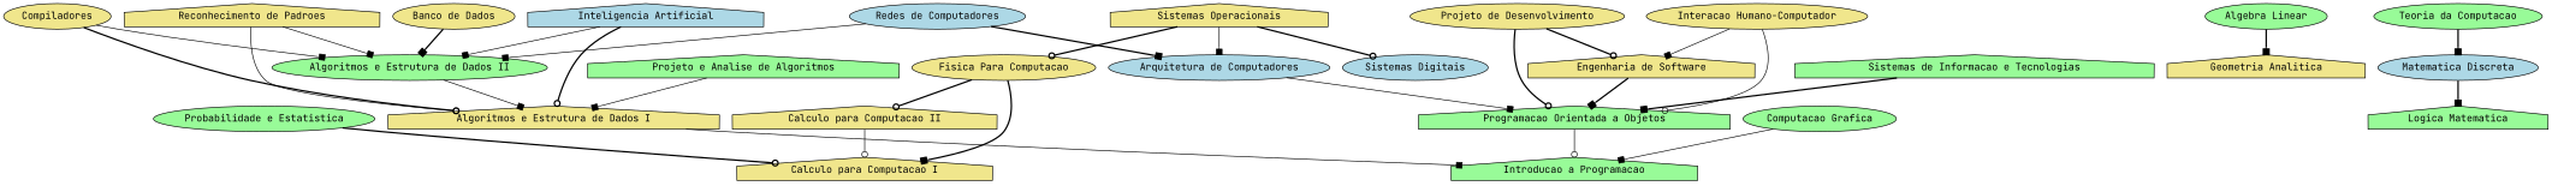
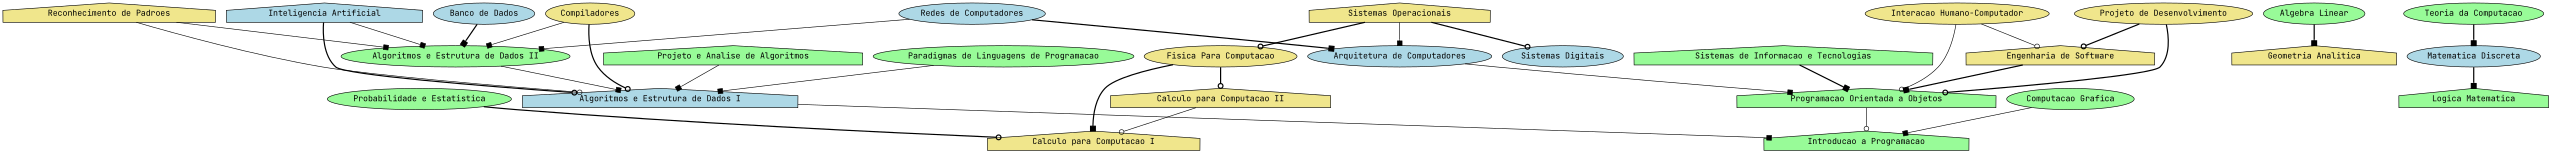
  digraph {
    fontname="JetBrains Mono"
    node [fillcolor=khaki fontname="JetBrains Mono" shape=ellipse style=filled]
    edge [arrowhead=box fontname="JetBrains Mono" style=solid]
    "Calculo para Computacao II" [shape=house]
    "Calculo para Computacao I" [shape=house]
    "Fisica Para Computacao"
    "Algebra Linear" [fillcolor=palegreen]
    "Geometria Analitica" [shape=house]
-   "Algoritmos e Estrutura de Dados I" [shape=house]
+   "Algoritmos e Estrutura de Dados I" [fillcolor=lightblue shape=house]
    "Introducao a Programacao" [fillcolor=palegreen shape=house]
    "Programacao Orientada a Objetos" [fillcolor=palegreen shape=house]
    "Probabilidade e Estatistica" [fillcolor=palegreen]
    "Matematica Discreta" [fillcolor=lightblue]
    "Logica Matematica" [fillcolor=palegreen shape=house]
    "Algoritmos e Estrutura de Dados II" [fillcolor=palegreen]
    "Arquitetura de Computadores" [fillcolor=lightblue]
-   "Banco de Dados"
+   "Banco de Dados" [fillcolor=lightblue]
    "Projeto e Analise de Algoritmos" [fillcolor=palegreen shape=house]
    "Engenharia de Software" [shape=house]
+   "Paradigmas de Linguagens de Programacao" [fillcolor=palegreen]
    "Sistemas de Informacao e Tecnologias" [fillcolor=palegreen shape=house]
    "Sistemas Operacionais" [shape=house]
    "Sistemas Digitais" [fillcolor=lightblue]
    "Inteligencia Artificial" [fillcolor=lightblue shape=house]
    "Teoria da Computacao" [fillcolor=palegreen]
    "Redes de Computadores" [fillcolor=lightblue]
    "Computacao Grafica" [fillcolor=palegreen]
    Compiladores
    "Reconhecimento de Padroes" [shape=house]
    "Projeto de Desenvolvimento"
    "Interacao Humano-Computador"
    "Calculo para Computacao II" -> "Calculo para Computacao I" [arrowhead=odot]
    "Fisica Para Computacao" -> "Calculo para Computacao II" [arrowhead=odot style=bold]
    "Fisica Para Computacao" -> "Calculo para Computacao I" [style=bold]
    "Algebra Linear" -> "Geometria Analitica" [style=bold]
    "Algoritmos e Estrutura de Dados I" -> "Introducao a Programacao"
    "Programacao Orientada a Objetos" -> "Introducao a Programacao" [arrowhead=odot]
    "Probabilidade e Estatistica" -> "Calculo para Computacao I" [arrowhead=odot style=bold]
    "Matematica Discreta" -> "Logica Matematica" [style=bold]
    "Algoritmos e Estrutura de Dados II" -> "Algoritmos e Estrutura de Dados I"
    "Arquitetura de Computadores" -> "Programacao Orientada a Objetos"
    "Banco de Dados" -> "Algoritmos e Estrutura de Dados II" [style=bold]
    "Projeto e Analise de Algoritmos" -> "Algoritmos e Estrutura de Dados I"
    "Engenharia de Software" -> "Programacao Orientada a Objetos" [style=bold]
+   "Paradigmas de Linguagens de Programacao" -> "Algoritmos e Estrutura de Dados I"
    "Sistemas de Informacao e Tecnologias" -> "Programacao Orientada a Objetos" [style=bold]
    "Sistemas Operacionais" -> "Fisica Para Computacao" [arrowhead=odot style=bold]
    "Sistemas Operacionais" -> "Arquitetura de Computadores"
    "Sistemas Operacionais" -> "Sistemas Digitais" [arrowhead=odot style=bold]
    "Inteligencia Artificial" -> "Algoritmos e Estrutura de Dados I" [arrowhead=odot style=bold]
    "Inteligencia Artificial" -> "Algoritmos e Estrutura de Dados II"
    "Teoria da Computacao" -> "Matematica Discreta" [style=bold]
    "Redes de Computadores" -> "Algoritmos e Estrutura de Dados II"
    "Redes de Computadores" -> "Arquitetura de Computadores" [style=bold]
    "Computacao Grafica" -> "Introducao a Programacao"
    Compiladores -> "Algoritmos e Estrutura de Dados I" [arrowhead=odot style=bold]
    Compiladores -> "Algoritmos e Estrutura de Dados II"
    "Reconhecimento de Padroes" -> "Algoritmos e Estrutura de Dados I" [arrowhead=odot]
    "Reconhecimento de Padroes" -> "Algoritmos e Estrutura de Dados II"
    "Projeto de Desenvolvimento" -> "Programacao Orientada a Objetos" [arrowhead=odot style=bold]
    "Projeto de Desenvolvimento" -> "Engenharia de Software" [arrowhead=odot style=bold]
    "Interacao Humano-Computador" -> "Programacao Orientada a Objetos" [arrowhead=odot]
-   "Interacao Humano-Computador" -> "Engenharia de Software"
+   "Interacao Humano-Computador" -> "Engenharia de Software" [arrowhead=odot]
  }
